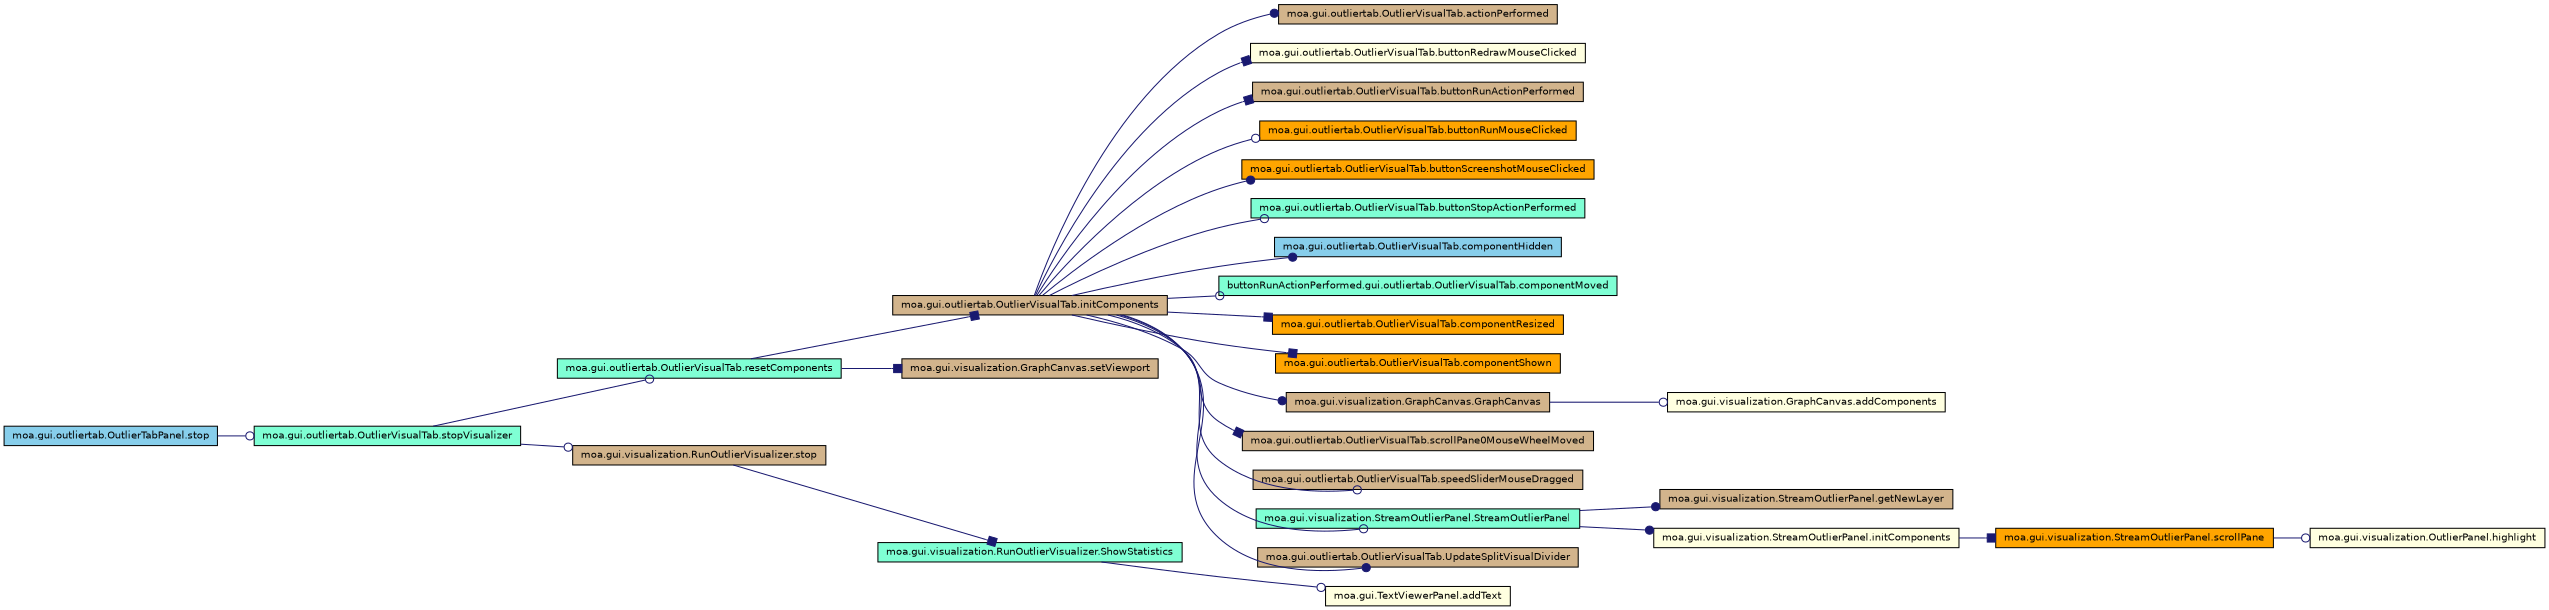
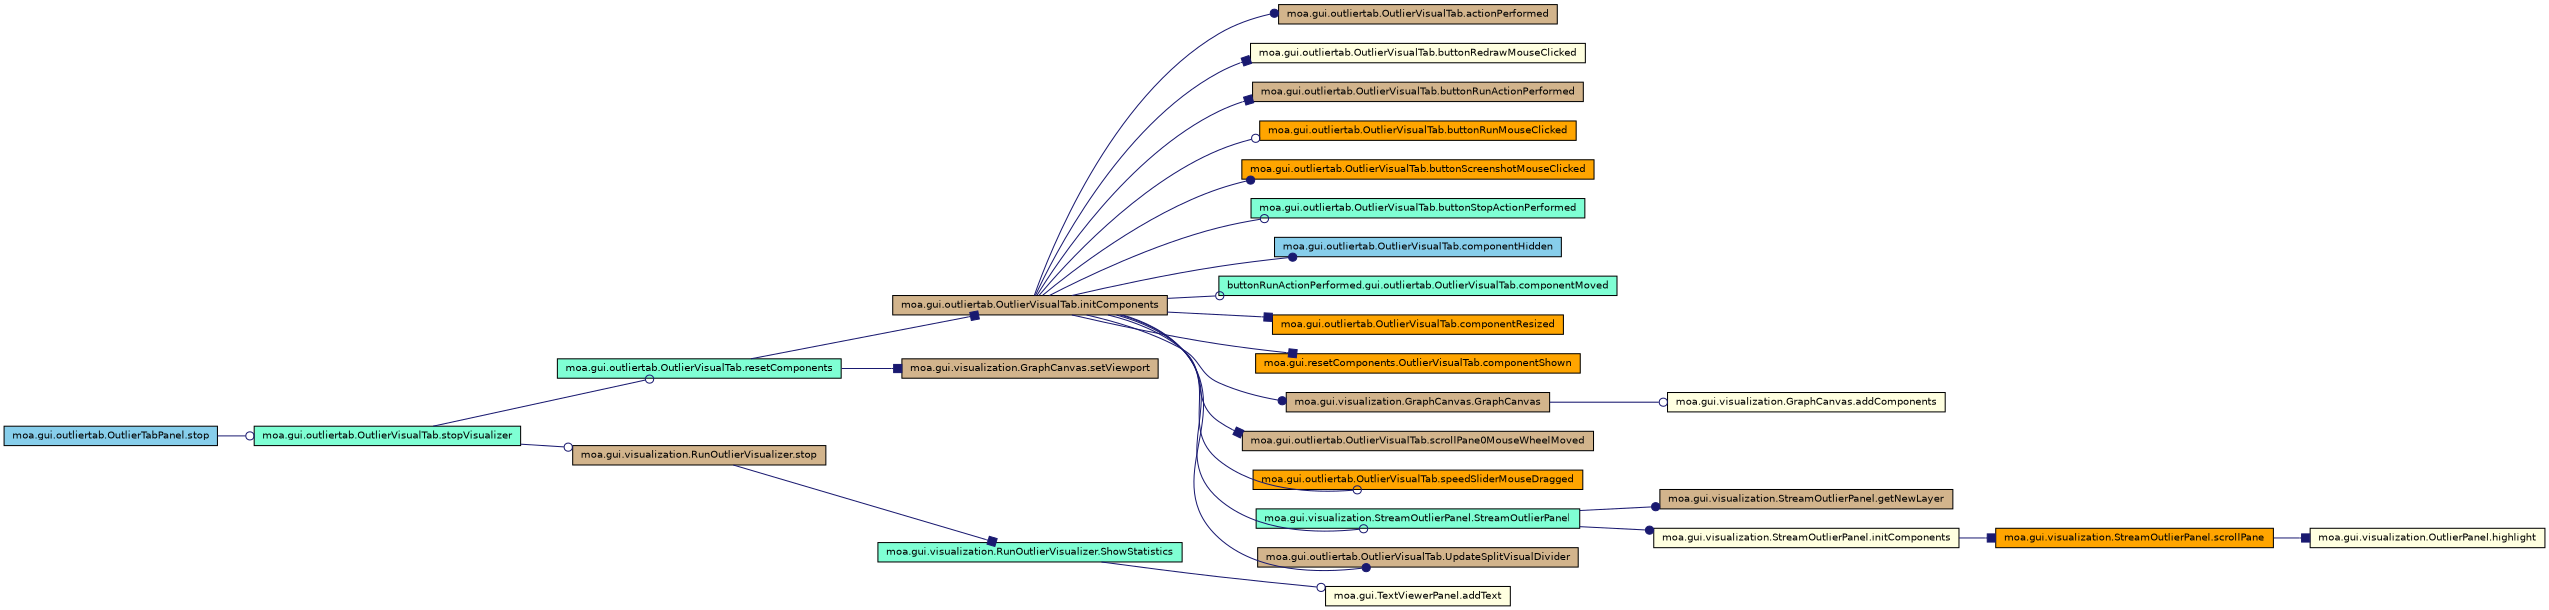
  digraph {
    rankdir=LR
    node [color=black fillcolor=tan fontname=Helvetica fontsize=10 shape=record style=filled]
    edge [arrowhead=odot color=midnightblue fontname=Helvetica fontsize=10 labelfontname=Helvetica labelfontsize=10 style=solid]
    n1 [fillcolor=skyblue fontcolor=black height=0.2 label="moa.gui.outliertab.OutlierTabPanel.stop" width=0.4]
    n2 [fillcolor=aquamarine height=0.2 label="moa.gui.outliertab.OutlierVisualTab.stopVisualizer" width=0.4]
    n3 [fillcolor=aquamarine height=0.2 label="moa.gui.outliertab.OutlierVisualTab.resetComponents" width=0.4]
    n4 [height=0.2 label="moa.gui.visualization.RunOutlierVisualizer.stop" width=0.4]
    n5 [height=0.2 label="moa.gui.outliertab.OutlierVisualTab.initComponents" width=0.4]
    n6 [height=0.2 label="moa.gui.visualization.GraphCanvas.setViewport" width=0.4]
    n7 [fillcolor=aquamarine height=0.2 label="moa.gui.visualization.RunOutlierVisualizer.ShowStatistics" width=0.4]
    n8 [height=0.2 label="moa.gui.outliertab.OutlierVisualTab.actionPerformed" width=0.4]
    n9 [fillcolor=lightyellow height=0.2 label="moa.gui.outliertab.OutlierVisualTab.buttonRedrawMouseClicked" width=0.4]
    n10 [height=0.2 label="moa.gui.outliertab.OutlierVisualTab.buttonRunActionPerformed" width=0.4]
    n11 [fillcolor=orange height=0.2 label="moa.gui.outliertab.OutlierVisualTab.buttonRunMouseClicked" width=0.4]
    n12 [fillcolor=orange height=0.2 label="moa.gui.outliertab.OutlierVisualTab.buttonScreenshotMouseClicked" width=0.4]
    n13 [fillcolor=aquamarine height=0.2 label="moa.gui.outliertab.OutlierVisualTab.buttonStopActionPerformed" width=0.4]
    n14 [fillcolor=skyblue height=0.2 label="moa.gui.outliertab.OutlierVisualTab.componentHidden" width=0.4]
    n15 [fillcolor=aquamarine height=0.2 label="buttonRunActionPerformed.gui.outliertab.OutlierVisualTab.componentMoved" width=0.4]
    n16 [fillcolor=orange height=0.2 label="moa.gui.outliertab.OutlierVisualTab.componentResized" width=0.4]
-   n17 [fillcolor=orange height=0.2 label="moa.gui.outliertab.OutlierVisualTab.componentShown" width=0.4]
+   n17 [fillcolor=orange height=0.2 label="moa.gui.resetComponents.OutlierVisualTab.componentShown" width=0.4]
    n18 [height=0.2 label="moa.gui.visualization.GraphCanvas.GraphCanvas" width=0.4]
    n19 [height=0.2 label="moa.gui.outliertab.OutlierVisualTab.scrollPane0MouseWheelMoved" width=0.4]
-   n20 [height=0.2 label="moa.gui.outliertab.OutlierVisualTab.speedSliderMouseDragged" width=0.4]
+   n20 [fillcolor=orange height=0.2 label="moa.gui.outliertab.OutlierVisualTab.speedSliderMouseDragged" width=0.4]
    n21 [fillcolor=aquamarine height=0.2 label="moa.gui.visualization.StreamOutlierPanel.StreamOutlierPanel" width=0.4]
    n22 [height=0.2 label="moa.gui.outliertab.OutlierVisualTab.UpdateSplitVisualDivider" width=0.4]
    n23 [fillcolor=lightyellow height=0.2 label="moa.gui.visualization.GraphCanvas.addComponents" width=0.4]
    n24 [height=0.2 label="moa.gui.visualization.StreamOutlierPanel.getNewLayer" width=0.4]
    n25 [fillcolor=lightyellow height=0.2 label="moa.gui.visualization.StreamOutlierPanel.initComponents" width=0.4]
    n26 [fillcolor=orange height=0.2 label="moa.gui.visualization.StreamOutlierPanel.scrollPane" width=0.4]
    n27 [fillcolor=lightyellow height=0.2 label="moa.gui.visualization.OutlierPanel.highlight" width=0.4]
    n28 [fillcolor=lightyellow height=0.2 label="moa.gui.TextViewerPanel.addText" width=0.4]
    n1 -> n2
    n2 -> n3
    n2 -> n4
    n3 -> n5 [arrowhead=box]
    n3 -> n6 [arrowhead=box]
    n4 -> n7 [arrowhead=box]
    n5 -> n8 [arrowhead=dot]
    n5 -> n9 [arrowhead=box]
    n5 -> n10 [arrowhead=box]
    n5 -> n11
    n5 -> n12 [arrowhead=dot]
    n5 -> n13
    n5 -> n14 [arrowhead=dot]
    n5 -> n15
    n5 -> n16 [arrowhead=box]
    n5 -> n17 [arrowhead=box]
    n5 -> n18 [arrowhead=dot]
    n5 -> n19 [arrowhead=box]
    n5 -> n20
    n5 -> n21
    n5 -> n22 [arrowhead=dot]
    n7 -> n28
    n18 -> n23
    n21 -> n24 [arrowhead=dot]
    n21 -> n25 [arrowhead=dot]
    n25 -> n26 [arrowhead=box]
-   n26 -> n27
+   n26 -> n27 [arrowhead=box]
  }
